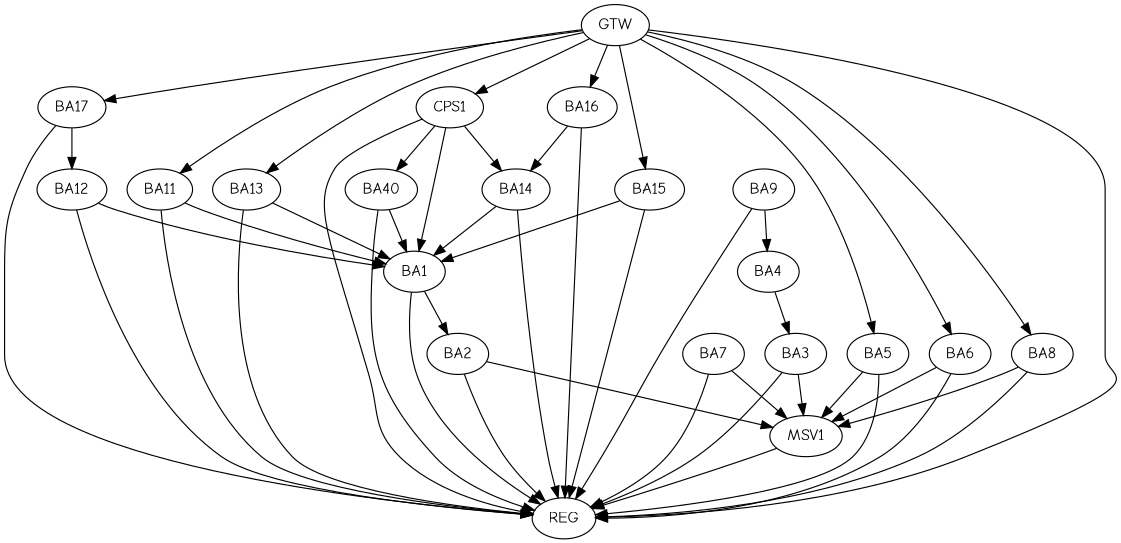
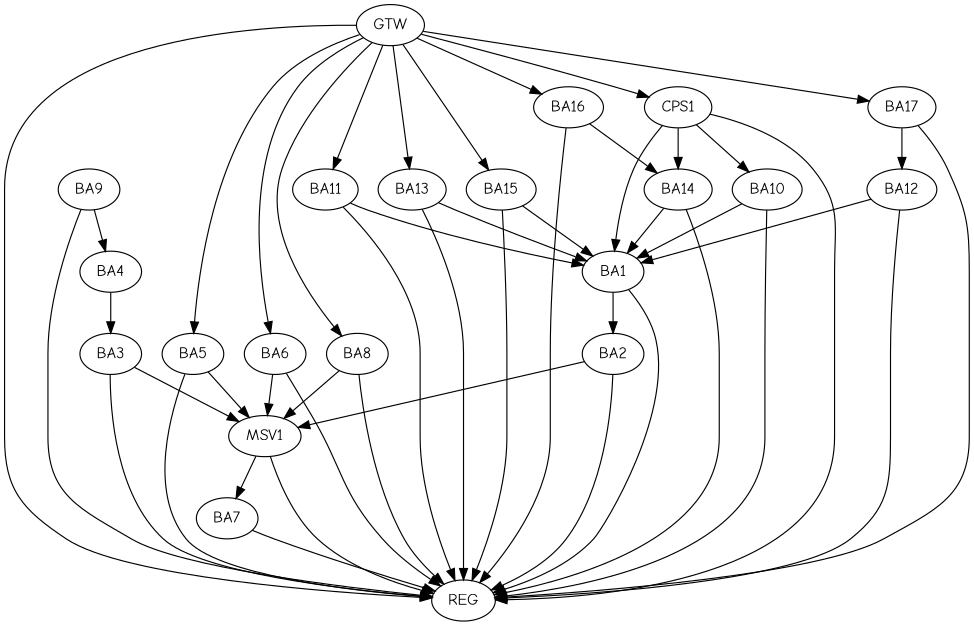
  strict digraph {
    fontname="Comic Neue"
    node [fontname="Comic Neue"]
    edge [fontname="Comic Neue"]
    n1 [label=BA1]
    n2 [label=BA2]
    n3 [label=REG]
    n4 [label=MSV1]
    n5 [label=BA3]
    n6 [label=BA4]
    n7 [label=BA5]
    n8 [label=BA6]
    n9 [label=BA7]
    n10 [label=BA8]
    n11 [label=BA9]
-   n12 [label=BA40]
+   n12 [label=BA10]
    n13 [label=BA11]
    n14 [label=BA12]
    n15 [label=BA13]
    n16 [label=BA14]
    n17 [label=BA15]
    n18 [label=BA16]
    n19 [label=BA17]
    n20 [label=CPS1]
    n21 [label=GTW]
    n1 -> n2
    n1 -> n3
    n2 -> n3
    n2 -> n4
    n4 -> n3
    n5 -> n3
    n5 -> n4
    n6 -> n5
    n7 -> n3
    n7 -> n4
    n8 -> n3
    n8 -> n4
    n9 -> n3
-   n9 -> n4
+   n4 -> n9
    n10 -> n3
    n10 -> n4
    n11 -> n3
    n11 -> n6
    n12 -> n1
    n12 -> n3
    n13 -> n1
    n13 -> n3
    n14 -> n1
    n14 -> n3
    n15 -> n1
    n15 -> n3
    n16 -> n1
    n16 -> n3
    n17 -> n1
    n17 -> n3
    n18 -> n3
    n18 -> n16
    n19 -> n3
    n19 -> n14
    n20 -> n1
    n20 -> n3
    n20 -> n12
    n20 -> n16
    n21 -> n3
    n21 -> n7
    n21 -> n8
    n21 -> n10
    n21 -> n13
    n21 -> n15
    n21 -> n17
    n21 -> n18
    n21 -> n19
    n21 -> n20
  }
